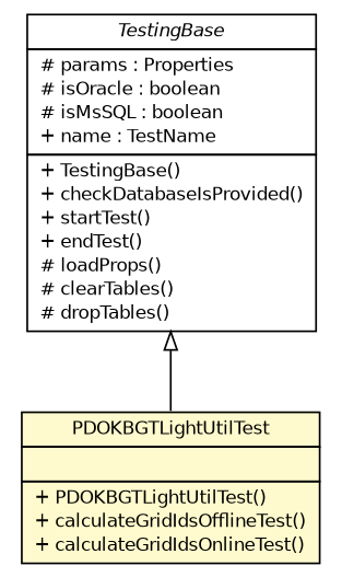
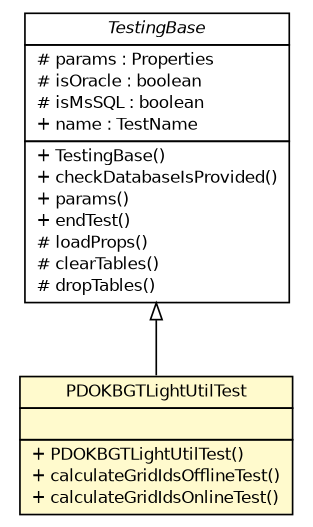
  digraph {
    nodesep=0.25
    ranksep=0.5
    node [fontcolor=black fontname=Helvetica fontsize=10.0 shape=plaintext]
    n1 [label=<<table title="nl.b3p.brmo.bgt.util.PDOKBGTLightUtilTest" border="0" cellborder="1" cellspacing="0" cellpadding="2" port="p" bgcolor="lemonChiffon" href="./PDOKBGTLightUtilTest.html"> 		<tr><td><table border="0" cellspacing="0" cellpadding="1"> <tr><td align="center" balign="center"> PDOKBGTLightUtilTest </td></tr> 		</table></td></tr> 		<tr><td><table border="0" cellspacing="0" cellpadding="1"> <tr><td align="left" balign="left">  </td></tr> 		</table></td></tr> 		<tr><td><table border="0" cellspacing="0" cellpadding="1"> <tr><td align="left" balign="left"> + PDOKBGTLightUtilTest() </td></tr> <tr><td align="left" balign="left"> + calculateGridIdsOfflineTest() </td></tr> <tr><td align="left" balign="left"> + calculateGridIdsOnlineTest() </td></tr> 		</table></td></tr> 		</table>>]
-   n2 [label=<<table title="nl.b3p.brmo.loader.gml.TestingBase" border="0" cellborder="1" cellspacing="0" cellpadding="2" port="p" href="../../loader/gml/TestingBase.html"> 		<tr><td><table border="0" cellspacing="0" cellpadding="1"> <tr><td align="center" balign="center"><font face="Helvetica-Oblique"> TestingBase </font></td></tr> 		</table></td></tr> 		<tr><td><table border="0" cellspacing="0" cellpadding="1"> <tr><td align="left" balign="left"> # params : Properties </td></tr> <tr><td align="left" balign="left"> # isOracle : boolean </td></tr> <tr><td align="left" balign="left"> # isMsSQL : boolean </td></tr> <tr><td align="left" balign="left"> + name : TestName </td></tr> 		</table></td></tr> 		<tr><td><table border="0" cellspacing="0" cellpadding="1"> <tr><td align="left" balign="left"> + TestingBase() </td></tr> <tr><td align="left" balign="left"> + checkDatabaseIsProvided() </td></tr> <tr><td align="left" balign="left"> + startTest() </td></tr> <tr><td align="left" balign="left"> + endTest() </td></tr> <tr><td align="left" balign="left"> # loadProps() </td></tr> <tr><td align="left" balign="left"> # clearTables() </td></tr> <tr><td align="left" balign="left"> # dropTables() </td></tr> 		</table></td></tr> 		</table>>]
+   n2 [label=<<table title="nl.b3p.brmo.loader.gml.TestingBase" border="0" cellborder="1" cellspacing="0" cellpadding="2" port="p" href="../../loader/gml/TestingBase.html"> 		<tr><td><table border="0" cellspacing="0" cellpadding="1"> <tr><td align="center" balign="center"><font face="Helvetica-Oblique"> TestingBase </font></td></tr> 		</table></td></tr> 		<tr><td><table border="0" cellspacing="0" cellpadding="1"> <tr><td align="left" balign="left"> # params : Properties </td></tr> <tr><td align="left" balign="left"> # isOracle : boolean </td></tr> <tr><td align="left" balign="left"> # isMsSQL : boolean </td></tr> <tr><td align="left" balign="left"> + name : TestName </td></tr> 		</table></td></tr> 		<tr><td><table border="0" cellspacing="0" cellpadding="1"> <tr><td align="left" balign="left"> + TestingBase() </td></tr> <tr><td align="left" balign="left"> + checkDatabaseIsProvided() </td></tr> <tr><td align="left" balign="left"> + params() </td></tr> <tr><td align="left" balign="left"> + endTest() </td></tr> <tr><td align="left" balign="left"> # loadProps() </td></tr> <tr><td align="left" balign="left"> # clearTables() </td></tr> <tr><td align="left" balign="left"> # dropTables() </td></tr> 		</table></td></tr> 		</table>>]
    n2 -> n1 [arrowtail=empty dir=back fontname=Helvetica fontsize=10 headport=p labelfontname=Helvetica labelfontsize=10 tailport=p]
  }
